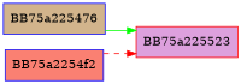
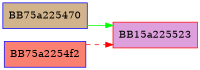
  digraph {
    rankdir=LR
    splines=ortho
    node [color=blue shape=box style=filled]
-   BB75a225470 [fillcolor=tan label=BB75a225476]
-   BB75a225523 [color=red fillcolor=plum]
+   BB75a225470 [fillcolor=tan]
+   BB75a225523 [color=red fillcolor=plum label=BB15a225523]
    BB75a2254f2 [fillcolor=salmon]
    BB75a225470 -> BB75a225523 [color=green style=solid]
    BB75a2254f2 -> BB75a225523 [color=red style=dashed]
  }
